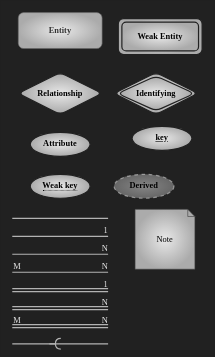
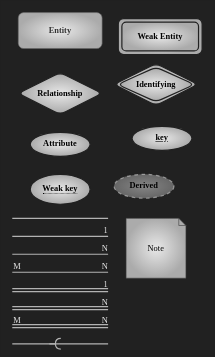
  <mxCell id="0" />
  <mxCell id="1" parent="0" />
  <mxCell id="2" value="Entity" style="whiteSpace=wrap;html=1;align=center;fontFamily=Tahoma;rounded=1;fillColor=#E8E8E8;strokeColor=#666666;fontColor=#333333;gradientColor=#ABABAB;gradientDirection=radial;fontSize=14;labelBackgroundColor=none;fontStyle=1" parent="1" vertex="1"><mxGeometry x="30" y="20" width="140" height="60" as="geometry" /></mxCell>
  <mxCell id="3" value="Weak Entity" style="shape=ext;margin=3;double=1;whiteSpace=wrap;html=1;align=center;rounded=1;labelBackgroundColor=none;fontFamily=Tahoma;fontSize=14;fontColor=#000000;fillColor=#E8E8E8;gradientColor=#ABABAB;gradientDirection=radial;fontStyle=1;strokeColor=#212121;strokeWidth=2;glass=0;" parent="1" vertex="1"><mxGeometry x="197" y="30" width="140" height="60" as="geometry" /></mxCell>
  <mxCell id="4" value="Relationship" style="shape=rhombus;perimeter=rhombusPerimeter;whiteSpace=wrap;html=1;align=center;rounded=1;labelBackgroundColor=none;fontFamily=Tahoma;fontSize=14;fontColor=#000000;strokeColor=#212121;strokeWidth=2;fillColor=#E8E8E8;gradientColor=#ABABAB;gradientDirection=radial;fontStyle=1" parent="1" vertex="1"><mxGeometry x="30" y="120" width="140" height="70" as="geometry" /></mxCell>
- <mxCell id="5" value="Identifying" style="shape=rhombus;double=1;perimeter=rhombusPerimeter;whiteSpace=wrap;html=1;align=center;rounded=1;labelBackgroundColor=none;fontFamily=Tahoma;fontSize=14;fontColor=#000000;strokeColor=#212121;strokeWidth=2;fillColor=#E8E8E8;gradientColor=#ABABAB;gradientDirection=radial;fontStyle=1" parent="1" vertex="1"><mxGeometry x="190" y="120" width="140" height="70" as="geometry" /></mxCell>
+ <mxCell id="5" value="Identifying" style="shape=rhombus;double=1;perimeter=rhombusPerimeter;whiteSpace=wrap;html=1;align=center;rounded=1;labelBackgroundColor=none;fontFamily=Tahoma;fontSize=14;fontColor=#000000;strokeColor=#212121;strokeWidth=2;fillColor=#E8E8E8;gradientColor=#ABABAB;gradientDirection=radial;fontStyle=1" parent="1" vertex="1"><mxGeometry x="190" y="105" width="140" height="70" as="geometry" /></mxCell>
  <mxCell id="6" value="Attribute" style="ellipse;whiteSpace=wrap;html=1;align=center;rounded=1;labelBackgroundColor=none;fontFamily=Tahoma;fontSize=14;fontColor=#000000;strokeColor=#212121;strokeWidth=2;fillColor=#E8E8E8;gradientColor=#ABABAB;gradientDirection=radial;fontStyle=1" parent="1" vertex="1"><mxGeometry x="50" y="220" width="100" height="40" as="geometry" /></mxCell>
  <mxCell id="7" value="key" style="ellipse;whiteSpace=wrap;html=1;align=center;fontStyle=5;rounded=1;labelBackgroundColor=none;fontFamily=Tahoma;fontSize=14;fontColor=#000000;strokeColor=#212121;strokeWidth=2;fillColor=#E8E8E8;gradientColor=#ABABAB;gradientDirection=radial;" parent="1" vertex="1"><mxGeometry x="220" y="210" width="100" height="40" as="geometry" /></mxCell>
- <mxCell id="8" value="&lt;span style=&quot;border-bottom: 1px dotted&quot;&gt;Weak key&lt;/span&gt;" style="ellipse;whiteSpace=wrap;html=1;align=center;rounded=1;labelBackgroundColor=none;fontFamily=Tahoma;fontSize=14;fontColor=#000000;strokeColor=#212121;strokeWidth=2;fillColor=#E8E8E8;gradientColor=#ABABAB;gradientDirection=radial;fontStyle=1" parent="1" vertex="1"><mxGeometry x="50" y="290" width="100" height="40" as="geometry" /></mxCell>
+ <mxCell id="8" value="&lt;span style=&quot;border-bottom: 1px dotted&quot;&gt;Weak key&lt;/span&gt;" style="ellipse;whiteSpace=wrap;html=1;align=center;rounded=1;labelBackgroundColor=none;fontFamily=Tahoma;fontSize=14;fontColor=#000000;strokeColor=#212121;strokeWidth=2;fillColor=#E8E8E8;gradientColor=#ABABAB;gradientDirection=radial;fontStyle=1" parent="1" vertex="1"><mxGeometry x="50" y="290" width="100" height="50" as="geometry" /></mxCell>
  <mxCell id="9" value="Derived" style="ellipse;whiteSpace=wrap;html=1;align=center;dashed=1;rounded=1;labelBackgroundColor=none;fontFamily=Tahoma;fontSize=14;fontColor=#000000;strokeColor=#e8e8e8;strokeWidth=2;fillColor=#E8E8E8;gradientColor=#ABABAB;gradientDirection=radial;perimeterSpacing=0;fontStyle=1;labelBorderColor=none;shadow=0;opacity=50;" parent="1" vertex="1"><mxGeometry x="190" y="290" width="100" height="40" as="geometry" /></mxCell>
- <mxCell id="10" value="Note" style="shape=note;size=12;whiteSpace=wrap;html=1;rounded=1;shadow=0;glass=0;labelBackgroundColor=none;labelBorderColor=none;fontFamily=Tahoma;fontSize=14;fontColor=#000000;strokeColor=#3D3D3D;strokeWidth=1;fillColor=#E8E8E8;gradientColor=#ABABAB;gradientDirection=radial;" parent="1" vertex="1"><mxGeometry x="225" y="348.5" width="100" height="100" as="geometry" /></mxCell>
+ <mxCell id="10" value="Note" style="shape=note;size=12;whiteSpace=wrap;html=1;rounded=1;shadow=0;glass=0;labelBackgroundColor=none;labelBorderColor=none;fontFamily=Tahoma;fontSize=14;fontColor=#000000;strokeColor=#3D3D3D;strokeWidth=1;fillColor=#E8E8E8;gradientColor=#ABABAB;gradientDirection=radial;" parent="1" vertex="1"><mxGeometry x="210" y="363.5" width="100" height="100" as="geometry" /></mxCell>
  <mxCell id="11" value="" style="endArrow=none;html=1;rounded=1;fontFamily=Tahoma;fontSize=14;fontColor=#000000;strokeWidth=2;sketch=0;shadow=0;fillColor=none;strokeColor=#B3B3B3;" parent="1" edge="1"><mxGeometry relative="1" as="geometry"><mxPoint x="20" y="363.5" as="sourcePoint" /><mxPoint x="180" y="363.5" as="targetPoint" /></mxGeometry></mxCell>
  <mxCell id="12" value="" style="endArrow=none;html=1;rounded=0;shadow=0;sketch=0;fontFamily=Tahoma;fontSize=14;fontColor=#E8E8E8;strokeWidth=2;fillColor=none;strokeColor=#B3B3B3;" parent="1" edge="1"><mxGeometry relative="1" as="geometry"><mxPoint x="20" y="393.5" as="sourcePoint" /><mxPoint x="180" y="393.5" as="targetPoint" /></mxGeometry></mxCell>
  <mxCell id="13" value="1" style="resizable=0;html=1;align=right;verticalAlign=bottom;rounded=1;shadow=0;glass=0;labelBackgroundColor=none;labelBorderColor=none;fontFamily=Tahoma;fontSize=14;fontColor=#E8E8E8;strokeColor=#3D3D3D;strokeWidth=1;fillColor=#E8E8E8;gradientColor=#ABABAB;gradientDirection=radial;" parent="12" connectable="0" vertex="1"><mxGeometry x="1" relative="1" as="geometry" /></mxCell>
  <mxCell id="14" value="" style="endArrow=none;html=1;rounded=0;shadow=0;sketch=0;fontFamily=Tahoma;fontSize=14;fontColor=#E8E8E8;strokeWidth=2;fillColor=none;strokeColor=#B3B3B3;" parent="1" edge="1"><mxGeometry relative="1" as="geometry"><mxPoint x="20" y="423.5" as="sourcePoint" /><mxPoint x="180" y="423.5" as="targetPoint" /></mxGeometry></mxCell>
  <mxCell id="15" value="N" style="resizable=0;html=1;align=right;verticalAlign=bottom;rounded=1;shadow=0;glass=0;labelBackgroundColor=none;labelBorderColor=none;fontFamily=Tahoma;fontSize=14;fontColor=#E8E8E8;strokeColor=#3D3D3D;strokeWidth=1;fillColor=#E8E8E8;gradientColor=#ABABAB;gradientDirection=radial;" parent="14" connectable="0" vertex="1"><mxGeometry x="1" relative="1" as="geometry" /></mxCell>
  <mxCell id="16" value="" style="endArrow=none;html=1;rounded=0;shadow=0;sketch=0;fontFamily=Tahoma;fontSize=14;fontColor=#E8E8E8;strokeWidth=2;fillColor=none;strokeColor=#B3B3B3;" parent="1" edge="1"><mxGeometry relative="1" as="geometry"><mxPoint x="20" y="453.5" as="sourcePoint" /><mxPoint x="180" y="453.5" as="targetPoint" /></mxGeometry></mxCell>
  <mxCell id="17" value="M" style="resizable=0;html=1;align=left;verticalAlign=bottom;rounded=1;shadow=0;glass=0;labelBackgroundColor=none;labelBorderColor=none;fontFamily=Tahoma;fontSize=14;fontColor=#E8E8E8;strokeColor=#3D3D3D;strokeWidth=1;fillColor=#E8E8E8;gradientColor=#ABABAB;gradientDirection=radial;" parent="16" connectable="0" vertex="1"><mxGeometry x="-1" relative="1" as="geometry" /></mxCell>
  <mxCell id="18" value="N" style="resizable=0;html=1;align=right;verticalAlign=bottom;rounded=1;shadow=0;glass=0;labelBackgroundColor=none;labelBorderColor=none;fontFamily=Tahoma;fontSize=14;fontColor=#E8E8E8;strokeColor=#3D3D3D;strokeWidth=1;fillColor=#E8E8E8;gradientColor=#ABABAB;gradientDirection=radial;" parent="16" connectable="0" vertex="1"><mxGeometry x="1" relative="1" as="geometry" /></mxCell>
  <mxCell id="19" value="" style="shape=link;html=1;rounded=0;shadow=0;sketch=0;fontFamily=Tahoma;fontSize=14;fontColor=#E8E8E8;strokeWidth=2;fillColor=none;strokeColor=#B3B3B3;" parent="1" edge="1"><mxGeometry relative="1" as="geometry"><mxPoint x="20" y="483.5" as="sourcePoint" /><mxPoint x="180" y="483.5" as="targetPoint" /></mxGeometry></mxCell>
  <mxCell id="20" value="1" style="resizable=0;html=1;align=right;verticalAlign=bottom;rounded=1;shadow=0;glass=0;labelBackgroundColor=none;labelBorderColor=none;fontFamily=Tahoma;fontSize=14;fontColor=#E8E8E8;strokeColor=#3D3D3D;strokeWidth=1;fillColor=#E8E8E8;gradientColor=#ABABAB;gradientDirection=radial;" parent="19" connectable="0" vertex="1"><mxGeometry x="1" relative="1" as="geometry" /></mxCell>
  <mxCell id="21" value="" style="shape=link;html=1;rounded=0;shadow=0;sketch=0;fontFamily=Tahoma;fontSize=14;fontColor=#E8E8E8;strokeWidth=2;fillColor=none;strokeColor=#B3B3B3;" parent="1" edge="1"><mxGeometry relative="1" as="geometry"><mxPoint x="20" y="513.5" as="sourcePoint" /><mxPoint x="180" y="513.5" as="targetPoint" /></mxGeometry></mxCell>
  <mxCell id="22" value="N" style="resizable=0;html=1;align=right;verticalAlign=bottom;rounded=1;shadow=0;glass=0;labelBackgroundColor=none;labelBorderColor=none;fontFamily=Tahoma;fontSize=14;fontColor=#E8E8E8;strokeColor=#3D3D3D;strokeWidth=1;fillColor=#E8E8E8;gradientColor=#ABABAB;gradientDirection=radial;" parent="21" connectable="0" vertex="1"><mxGeometry x="1" relative="1" as="geometry" /></mxCell>
  <mxCell id="23" value="" style="shape=link;html=1;rounded=0;shadow=0;sketch=0;fontFamily=Tahoma;fontSize=14;fontColor=#E8E8E8;strokeWidth=2;fillColor=none;strokeColor=#B3B3B3;" parent="1" edge="1"><mxGeometry relative="1" as="geometry"><mxPoint x="20" y="543.5" as="sourcePoint" /><mxPoint x="180" y="543.5" as="targetPoint" /></mxGeometry></mxCell>
  <mxCell id="24" value="M" style="resizable=0;html=1;align=left;verticalAlign=bottom;rounded=1;shadow=0;glass=0;labelBackgroundColor=none;labelBorderColor=none;fontFamily=Tahoma;fontSize=14;fontColor=#E8E8E8;strokeColor=#3D3D3D;strokeWidth=1;fillColor=#E8E8E8;gradientColor=#ABABAB;gradientDirection=radial;" parent="23" connectable="0" vertex="1"><mxGeometry x="-1" relative="1" as="geometry" /></mxCell>
  <mxCell id="25" value="N" style="resizable=0;html=1;align=right;verticalAlign=bottom;rounded=1;shadow=0;glass=0;labelBackgroundColor=none;labelBorderColor=none;fontFamily=Tahoma;fontSize=14;fontColor=#E8E8E8;strokeColor=#3D3D3D;strokeWidth=1;fillColor=#E8E8E8;gradientColor=#ABABAB;gradientDirection=radial;" parent="23" connectable="0" vertex="1"><mxGeometry x="1" relative="1" as="geometry" /></mxCell>
  <mxCell id="26" value="" style="group" parent="1" vertex="1" connectable="0"><mxGeometry x="20" y="573" width="160" as="geometry" /></mxCell>
  <mxCell id="27" value="" style="endArrow=halfCircle;html=1;rounded=1;fontFamily=Tahoma;fontSize=14;fontColor=#000000;strokeWidth=2;sketch=0;shadow=0;endFill=0;fillColor=none;strokeColor=#B3B3B3;" parent="26" edge="1"><mxGeometry relative="1" as="geometry"><mxPoint as="sourcePoint" /><mxPoint x="81" as="targetPoint" /></mxGeometry></mxCell>
  <mxCell id="28" value="" style="endArrow=none;html=1;rounded=1;fontFamily=Tahoma;fontSize=14;fontColor=#000000;strokeWidth=2;sketch=0;shadow=0;fillColor=none;strokeColor=#B3B3B3;" parent="26" edge="1"><mxGeometry relative="1" as="geometry"><mxPoint x="62" as="sourcePoint" /><mxPoint x="160" as="targetPoint" /></mxGeometry></mxCell>
